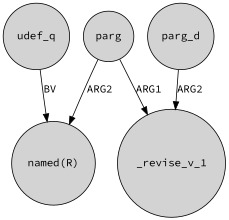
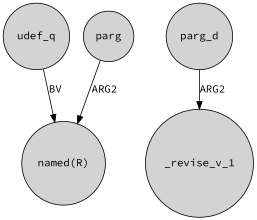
  digraph {
    fontname="Source Code Pro"
    node [fontname="Source Code Pro" shape=circle style=filled]
    edge [fontname="Source Code Pro"]
    udef_q
    "named(R)"
    n3 [label=parg]
    _revise_v_1
    parg_d
    udef_q -> "named(R)" [label=BV]
    n3 -> "named(R)" [label=ARG2]
-   n3 -> _revise_v_1 [label=ARG1]
    parg_d -> _revise_v_1 [label=ARG2]
  }
